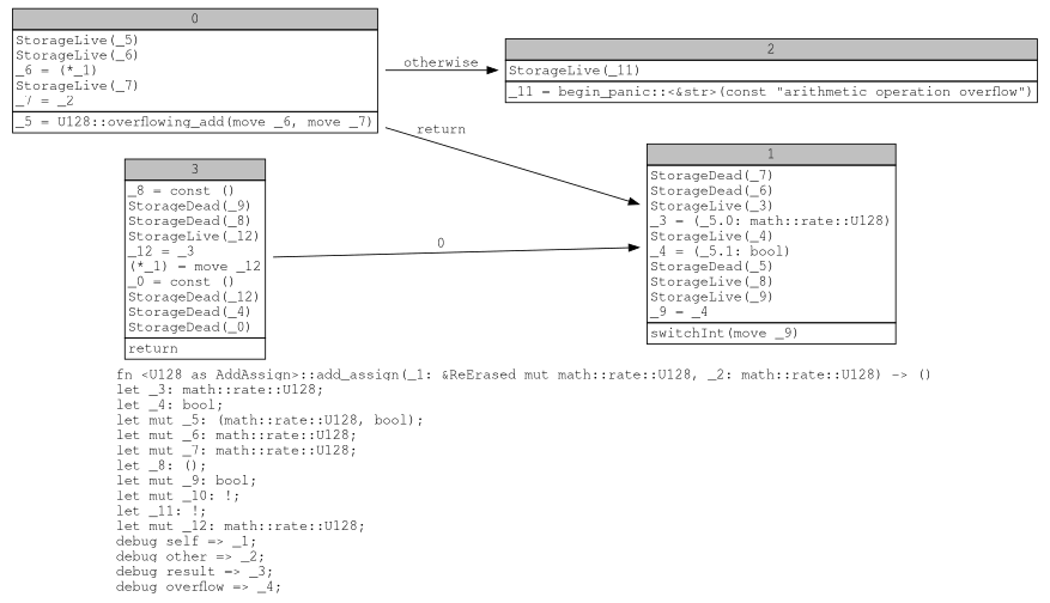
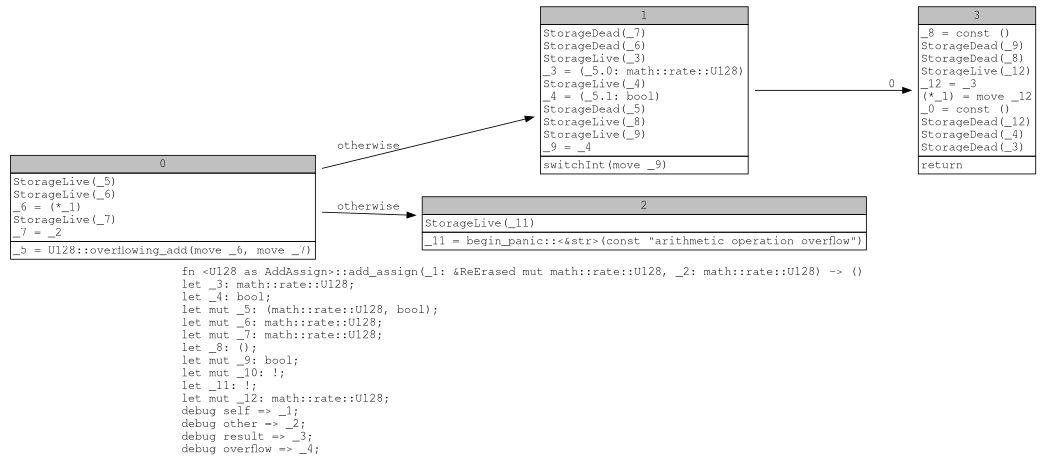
  digraph {
    fontname="Courier, monospace"
    label=<fn &lt;U128 as AddAssign&gt;::add_assign(_1: &amp;ReErased mut math::rate::U128, _2: math::rate::U128) -&gt; ()<br align="left"/>let _3: math::rate::U128;<br align="left"/>let _4: bool;<br align="left"/>let mut _5: (math::rate::U128, bool);<br align="left"/>let mut _6: math::rate::U128;<br align="left"/>let mut _7: math::rate::U128;<br align="left"/>let _8: ();<br align="left"/>let mut _9: bool;<br align="left"/>let mut _10: !;<br align="left"/>let _11: !;<br align="left"/>let mut _12: math::rate::U128;<br align="left"/>debug self =&gt; _1;<br align="left"/>debug other =&gt; _2;<br align="left"/>debug result =&gt; _3;<br align="left"/>debug overflow =&gt; _4;<br align="left"/>>
    rankdir=LR
    node [fontname="Courier, monospace" shape=none]
    edge [fontname="Courier, monospace"]
    n1 [label=<<table border="0" cellborder="1" cellspacing="0"><tr><td bgcolor="gray" align="center" colspan="1">0</td></tr><tr><td align="left" balign="left">StorageLive(_5)<br/>StorageLive(_6)<br/>_6 = (*_1)<br/>StorageLive(_7)<br/>_7 = _2<br/></td></tr><tr><td align="left">_5 = U128::overflowing_add(move _6, move _7)</td></tr></table>>]
    n2 [label=<<table border="0" cellborder="1" cellspacing="0"><tr><td bgcolor="gray" align="center" colspan="1">1</td></tr><tr><td align="left" balign="left">StorageDead(_7)<br/>StorageDead(_6)<br/>StorageLive(_3)<br/>_3 = (_5.0: math::rate::U128)<br/>StorageLive(_4)<br/>_4 = (_5.1: bool)<br/>StorageDead(_5)<br/>StorageLive(_8)<br/>StorageLive(_9)<br/>_9 = _4<br/></td></tr><tr><td align="left">switchInt(move _9)</td></tr></table>>]
    n3 [label=<<table border="0" cellborder="1" cellspacing="0"><tr><td bgcolor="gray" align="center" colspan="1">2</td></tr><tr><td align="left" balign="left">StorageLive(_11)<br/></td></tr><tr><td align="left">_11 = begin_panic::&lt;&amp;str&gt;(const &quot;arithmetic operation overflow&quot;)</td></tr></table>>]
-   n4 [label=<<table border="0" cellborder="1" cellspacing="0"><tr><td bgcolor="gray" align="center" colspan="1">3</td></tr><tr><td align="left" balign="left">_8 = const ()<br/>StorageDead(_9)<br/>StorageDead(_8)<br/>StorageLive(_12)<br/>_12 = _3<br/>(*_1) = move _12<br/>_0 = const ()<br/>StorageDead(_12)<br/>StorageDead(_4)<br/>StorageDead(_0)<br/></td></tr><tr><td align="left">return</td></tr></table>>]
-   n1 -> n2 [label=return]
+   n4 [label=<<table border="0" cellborder="1" cellspacing="0"><tr><td bgcolor="gray" align="center" colspan="1">3</td></tr><tr><td align="left" balign="left">_8 = const ()<br/>StorageDead(_9)<br/>StorageDead(_8)<br/>StorageLive(_12)<br/>_12 = _3<br/>(*_1) = move _12<br/>_0 = const ()<br/>StorageDead(_12)<br/>StorageDead(_4)<br/>StorageDead(_3)<br/></td></tr><tr><td align="left">return</td></tr></table>>]
+   n1 -> n2 [label=otherwise]
    n1 -> n3 [label=otherwise]
-   n4 -> n2 [label=0]
+   n2 -> n4 [label=0]
  }
